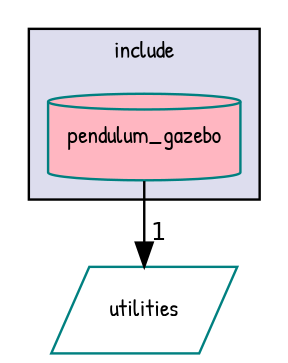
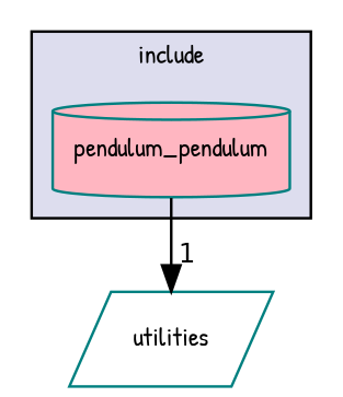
  digraph {
    compound=true
    fontname="Patrick Hand"
    node [fontname="Patrick Hand" fontsize=10 style=filled color=teal]
-   n1 [fillcolor=lightpink label=pendulum_gazebo pencolor=black shape=cylinder]
+   n1 [fillcolor=lightpink label=pendulum_pendulum pencolor=black shape=cylinder]
    n2 [fillcolor=white label=utilities shape=parallelogram]
    subgraph cluster_1 {
      bgcolor="#ddddee"
      fontsize=10
      label=include
      pencolor=black
      n1
    }
    n1 -> n2 [headlabel=1 labeldistance=1.5 labelfontname=Helvetica labelfontsize=10 fontname="Patrick Hand"]
  }
